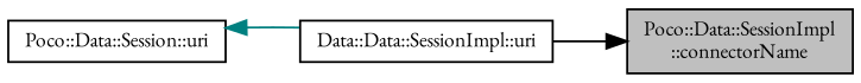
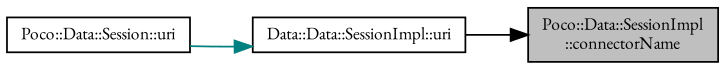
  digraph {
    fontname="EB Garamond"
    rankdir=RL
    node [color=black fillcolor=white fontname="EB Garamond" fontsize=10 shape=record style=filled]
    edge [dir=back fontname="EB Garamond" fontsize=10 labelfontname=Helvetica labelfontsize=10 style=solid]
    n1 [fillcolor=grey75 fontcolor=black height=0.2 label="Poco::Data::SessionImpl\l::connectorName" width=0.4]
    n2 [height=0.2 label="Data::Data::SessionImpl::uri" width=0.4]
    n3 [height=0.2 label="Poco::Data::Session::uri" width=0.4]
    n1 -> n2 [color=black]
-   n3 -> n2 [color=teal]
+   n2 -> n3 [color=teal]
  }
